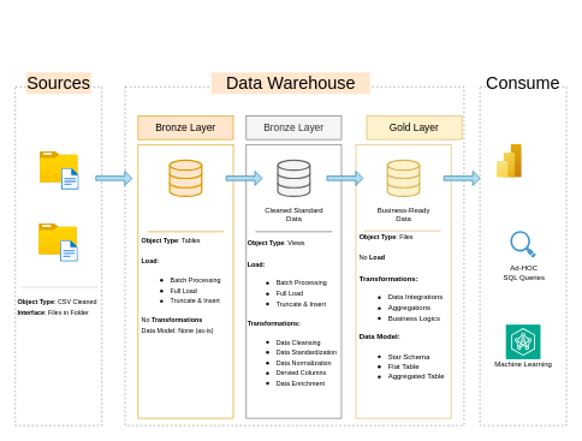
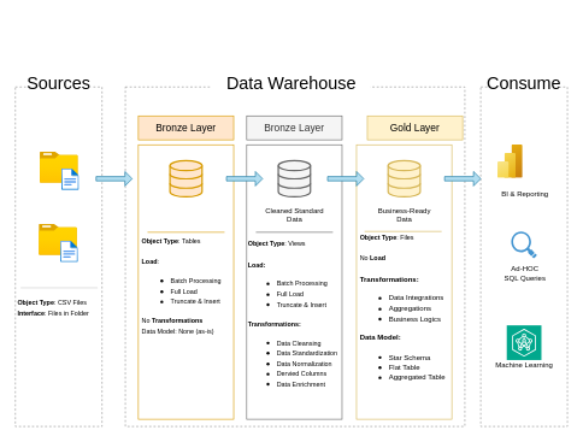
  <mxCell id="0" />
  <mxCell id="1" parent="0" />
  <mxCell id="2" value="" style="rounded=0;whiteSpace=wrap;html=1;dashed=1;fillColor=none;strokeColor=#8F8F8F;" vertex="1" parent="1"><mxGeometry x="20.69" y="120" width="120" height="470" as="geometry" /></mxCell>
- <mxCell id="3" value="Sources" style="rounded=0;whiteSpace=wrap;html=1;fontSize=24;strokeColor=none;fillColor=#ffe6cc;" vertex="1" parent="1"><mxGeometry x="35.69" y="100" width="90" height="30" as="geometry" /></mxCell>
+ <mxCell id="3" value="Sources" style="rounded=0;whiteSpace=wrap;html=1;fontSize=24;strokeColor=none;" vertex="1" parent="1"><mxGeometry x="35.69" y="100" width="90" height="30" as="geometry" /></mxCell>
  <mxCell id="4" value="" style="rounded=0;whiteSpace=wrap;html=1;dashed=1;fillColor=none;strokeColor=#8F8F8F;" vertex="1" parent="1"><mxGeometry x="173" y="120" width="470" height="470" as="geometry" /></mxCell>
- <mxCell id="5" value="Data Warehouse" style="rounded=0;whiteSpace=wrap;html=1;fontSize=24;strokeColor=none;fillColor=#ffe6cc;" vertex="1" parent="1"><mxGeometry x="292.5" y="100" width="220" height="30" as="geometry" /></mxCell>
+ <mxCell id="5" value="Data Warehouse" style="rounded=0;whiteSpace=wrap;html=1;fontSize=24;strokeColor=none;" vertex="1" parent="1"><mxGeometry x="292.5" y="100" width="220" height="30" as="geometry" /></mxCell>
  <mxCell id="6" value="" style="rounded=0;whiteSpace=wrap;html=1;dashed=1;fillColor=none;strokeColor=#8F8F8F;" vertex="1" parent="1"><mxGeometry x="665" y="120" width="120" height="470" as="geometry" /></mxCell>
  <mxCell id="7" value="Consume" style="rounded=0;whiteSpace=wrap;html=1;fontSize=24;strokeColor=none;" vertex="1" parent="1"><mxGeometry x="680" y="100" width="90" height="30" as="geometry" /></mxCell>
  <mxCell id="8" value="&lt;font style=&quot;font-size: 14px;&quot;&gt;Bronze Layer&lt;/font&gt;" style="rounded=0;whiteSpace=wrap;html=1;fillColor=#ffe6cc;strokeColor=#d79b00;" vertex="1" parent="1"><mxGeometry x="191" y="160" width="132" height="33.16" as="geometry" /></mxCell>
  <mxCell id="9" value="" style="rounded=0;whiteSpace=wrap;html=1;fillColor=none;strokeColor=#d79b00;" vertex="1" parent="1"><mxGeometry x="191" y="200" width="132" height="380" as="geometry" /></mxCell>
  <mxCell id="10" style="edgeStyle=orthogonalEdgeStyle;rounded=0;orthogonalLoop=1;jettySize=auto;html=1;exitX=0.5;exitY=1;exitDx=0;exitDy=0;entryX=0.496;entryY=0.667;entryDx=0;entryDy=0;entryPerimeter=0;" edge="1" parent="1"><mxGeometry relative="1" as="geometry"><mxPoint x="400.5" y="190" as="sourcePoint" /><mxPoint x="400.04" y="180.01" as="targetPoint" /></mxGeometry></mxCell>
  <mxCell id="11" value="&lt;font style=&quot;font-size: 14px;&quot;&gt;Bronze Layer&lt;/font&gt;" style="rounded=0;whiteSpace=wrap;html=1;fillColor=#f5f5f5;strokeColor=#666666;fontColor=#333333;" vertex="1" parent="1"><mxGeometry x="341" y="160" width="132" height="33.16" as="geometry" /></mxCell>
  <mxCell id="12" value="" style="rounded=0;whiteSpace=wrap;html=1;fillColor=none;strokeColor=#666666;fontColor=#333333;" vertex="1" parent="1"><mxGeometry x="341" y="200" width="132" height="380" as="geometry" /></mxCell>
  <mxCell id="13" value="&lt;font style=&quot;font-size: 14px;&quot;&gt;Gold Layer&lt;/font&gt;" style="rounded=0;whiteSpace=wrap;html=1;fillColor=#fff2cc;strokeColor=#d6b656;" vertex="1" parent="1"><mxGeometry x="508" y="160" width="132" height="33.16" as="geometry" /></mxCell>
  <mxCell id="14" value="" style="rounded=0;whiteSpace=wrap;html=1;fillColor=none;strokeColor=#d6b656;" vertex="1" parent="1"><mxGeometry x="493" y="200" width="132" height="380" as="geometry" /></mxCell>
  <mxCell id="15" value="" style="image;aspect=fixed;html=1;points=[];align=center;fontSize=12;image=img/lib/azure2/general/Folder_Blank.svg;" vertex="1" parent="1"><mxGeometry x="54.9" y="210" width="52.96" height="42.99" as="geometry" /></mxCell>
  <mxCell id="16" value="" style="image;aspect=fixed;html=1;points=[];align=center;fontSize=12;image=img/lib/azure2/general/File.svg;" vertex="1" parent="1"><mxGeometry x="84.9" y="232.99" width="24.35" height="30" as="geometry" /></mxCell>
  <mxCell id="17" value="" style="image;aspect=fixed;html=1;points=[];align=center;fontSize=12;image=img/lib/azure2/general/Folder_Blank.svg;" vertex="1" parent="1"><mxGeometry x="53.51" y="310" width="52.96" height="42.99" as="geometry" /></mxCell>
  <mxCell id="18" value="" style="image;aspect=fixed;html=1;points=[];align=center;fontSize=12;image=img/lib/azure2/general/File.svg;" vertex="1" parent="1"><mxGeometry x="83.51" y="332.99" width="24.35" height="30" as="geometry" /></mxCell>
  <mxCell id="19" value="" style="endArrow=none;html=1;rounded=0;fillColor=#f5f5f5;strokeColor=#CCCCCC;strokeWidth=1;" edge="1" parent="1"><mxGeometry width="50" height="50" relative="1" as="geometry"><mxPoint x="28.059" y="398" as="sourcePoint" /><mxPoint x="134.71" y="398" as="targetPoint" /></mxGeometry></mxCell>
- <mxCell id="20" value="&lt;font style=&quot;font-size: 9px;&quot;&gt;&lt;b style=&quot;&quot;&gt;Object Type&lt;/b&gt;: CSV Cleaned&lt;/font&gt;&lt;div&gt;&lt;font style=&quot;font-size: 9px;&quot;&gt;&lt;b style=&quot;&quot;&gt;Interface&lt;/b&gt;: Files in Folder&lt;/font&gt;&lt;/div&gt;" style="text;html=1;align=left;verticalAlign=middle;whiteSpace=wrap;rounded=0;" vertex="1" parent="1"><mxGeometry x="22.08" y="410" width="150" height="30" as="geometry" /></mxCell>
+ <mxCell id="20" value="&lt;font style=&quot;font-size: 9px;&quot;&gt;&lt;b style=&quot;&quot;&gt;Object Type&lt;/b&gt;: CSV Files&lt;/font&gt;&lt;div&gt;&lt;font style=&quot;font-size: 9px;&quot;&gt;&lt;b style=&quot;&quot;&gt;Interface&lt;/b&gt;: Files in Folder&lt;/font&gt;&lt;/div&gt;" style="text;html=1;align=left;verticalAlign=middle;whiteSpace=wrap;rounded=0;" vertex="1" parent="1"><mxGeometry x="22.08" y="410" width="150" height="30" as="geometry" /></mxCell>
  <mxCell id="21" value="" style="html=1;verticalLabelPosition=bottom;align=center;labelBackgroundColor=#ffffff;verticalAlign=top;strokeWidth=2;strokeColor=#d79b00;shadow=0;dashed=0;shape=mxgraph.ios7.icons.data;fillColor=#ffe6cc;" vertex="1" parent="1"><mxGeometry x="234.75" y="222" width="44.5" height="50" as="geometry" /></mxCell>
  <mxCell id="22" value="" style="html=1;verticalLabelPosition=bottom;align=center;labelBackgroundColor=#ffffff;verticalAlign=top;strokeWidth=2;strokeColor=#666666;shadow=0;dashed=0;shape=mxgraph.ios7.icons.data;fillColor=#f5f5f5;fontColor=#333333;" vertex="1" parent="1"><mxGeometry x="384.75" y="222" width="44.5" height="50" as="geometry" /></mxCell>
  <mxCell id="23" value="" style="html=1;verticalLabelPosition=bottom;align=center;labelBackgroundColor=#ffffff;verticalAlign=top;strokeWidth=2;strokeColor=#d6b656;shadow=0;dashed=0;shape=mxgraph.ios7.icons.data;fillColor=#fff2cc;" vertex="1" parent="1"><mxGeometry x="536.75" y="222" width="44.5" height="50" as="geometry" /></mxCell>
  <mxCell id="24" value="" style="shape=singleArrow;whiteSpace=wrap;html=1;fillColor=#b1ddf0;strokeColor=#10739e;" vertex="1" parent="1"><mxGeometry x="132.5" y="237" width="50" height="20" as="geometry" /></mxCell>
  <mxCell id="25" value="" style="shape=singleArrow;whiteSpace=wrap;html=1;fillColor=#b1ddf0;strokeColor=#10739e;" vertex="1" parent="1"><mxGeometry x="313" y="237" width="50" height="20" as="geometry" /></mxCell>
  <mxCell id="26" value="" style="shape=singleArrow;whiteSpace=wrap;html=1;fillColor=#b1ddf0;strokeColor=#10739e;" vertex="1" parent="1"><mxGeometry x="453" y="237" width="50" height="20" as="geometry" /></mxCell>
  <mxCell id="27" value="" style="shape=singleArrow;whiteSpace=wrap;html=1;fillColor=#b1ddf0;strokeColor=#10739e;" vertex="1" parent="1"><mxGeometry x="615" y="237" width="50" height="20" as="geometry" /></mxCell>
  <mxCell id="28" value="Cleaned Standard Data" style="text;html=1;align=center;verticalAlign=middle;whiteSpace=wrap;rounded=0;fontSize=10;" vertex="1" parent="1"><mxGeometry x="360.5" y="282" width="92.5" height="30" as="geometry" /></mxCell>
  <mxCell id="29" value="Business-Ready Data" style="text;html=1;align=center;verticalAlign=middle;whiteSpace=wrap;rounded=0;fontSize=10;" vertex="1" parent="1"><mxGeometry x="512.75" y="282" width="92.5" height="30" as="geometry" /></mxCell>
  <mxCell id="30" value="" style="endArrow=none;html=1;rounded=0;fillColor=#ffe6cc;strokeColor=#d79b00;strokeWidth=1;" edge="1" parent="1"><mxGeometry width="50" height="50" relative="1" as="geometry"><mxPoint x="203.679" y="321.06" as="sourcePoint" /><mxPoint x="310.33" y="321.06" as="targetPoint" /></mxGeometry></mxCell>
  <mxCell id="31" value="" style="endArrow=none;html=1;rounded=0;fillColor=#f5f5f5;strokeColor=#666666;strokeWidth=1;" edge="1" parent="1"><mxGeometry width="50" height="50" relative="1" as="geometry"><mxPoint x="353.679" y="321.06" as="sourcePoint" /><mxPoint x="460.33" y="321.06" as="targetPoint" /></mxGeometry></mxCell>
  <mxCell id="32" value="" style="endArrow=none;html=1;rounded=0;fillColor=#fff2cc;strokeColor=#d6b656;strokeWidth=1;" edge="1" parent="1"><mxGeometry width="50" height="50" relative="1" as="geometry"><mxPoint x="504.179" y="320" as="sourcePoint" /><mxPoint x="610.83" y="320" as="targetPoint" /></mxGeometry></mxCell>
  <mxCell id="33" value="&lt;div style=&quot;&quot;&gt;&lt;font style=&quot;font-size: 9px;&quot;&gt;&lt;b style=&quot;background-color: transparent; color: light-dark(rgb(0, 0, 0), rgb(255, 255, 255));&quot;&gt;Object Type&lt;/b&gt;&lt;span style=&quot;background-color: transparent; color: light-dark(rgb(0, 0, 0), rgb(255, 255, 255));&quot;&gt;: Tables&lt;/span&gt;&lt;/font&gt;&lt;/div&gt;&lt;div style=&quot;&quot;&gt;&lt;font style=&quot;font-size: 9px;&quot;&gt;&lt;br&gt;&lt;/font&gt;&lt;/div&gt;&lt;div&gt;&lt;div style=&quot;&quot;&gt;&lt;font style=&quot;font-size: 9px;&quot;&gt;&lt;b&gt;Load&lt;/b&gt;:&amp;nbsp;&lt;/font&gt;&lt;/div&gt;&lt;/div&gt;&lt;div style=&quot;&quot;&gt;&lt;ul&gt;&lt;li&gt;&lt;font style=&quot;font-size: 9px;&quot;&gt;Batch Processing&lt;/font&gt;&lt;/li&gt;&lt;li&gt;&lt;font style=&quot;font-size: 9px;&quot;&gt;Full Load&lt;/font&gt;&lt;/li&gt;&lt;li&gt;&lt;font style=&quot;font-size: 9px;&quot;&gt;Truncate &amp;amp; Insert&lt;/font&gt;&lt;/li&gt;&lt;/ul&gt;&lt;div&gt;&lt;font style=&quot;font-size: 9px;&quot;&gt;No &lt;b&gt;Transformations&lt;/b&gt;&lt;/font&gt;&lt;/div&gt;&lt;div&gt;&lt;font style=&quot;font-size: 9px;&quot;&gt;Data Model: None (as-is)&lt;/font&gt;&lt;/div&gt;&lt;/div&gt;" style="text;html=1;align=left;verticalAlign=middle;whiteSpace=wrap;rounded=0;" vertex="1" parent="1"><mxGeometry x="194.25" y="325" width="125.5" height="140" as="geometry" /></mxCell>
  <mxCell id="34" value="&lt;div style=&quot;&quot;&gt;&lt;font style=&quot;font-size: 9px;&quot;&gt;&lt;b style=&quot;background-color: transparent; color: light-dark(rgb(0, 0, 0), rgb(255, 255, 255));&quot;&gt;Object Type&lt;/b&gt;&lt;span style=&quot;background-color: transparent; color: light-dark(rgb(0, 0, 0), rgb(255, 255, 255));&quot;&gt;: Files&lt;/span&gt;&lt;/font&gt;&lt;/div&gt;&lt;div style=&quot;&quot;&gt;&lt;font style=&quot;font-size: 9px;&quot;&gt;&lt;br&gt;&lt;/font&gt;&lt;/div&gt;&lt;div&gt;&lt;div style=&quot;&quot;&gt;&lt;font style=&quot;font-size: 9px;&quot;&gt;No&lt;b&gt; Load&lt;/b&gt;&lt;/font&gt;&lt;/div&gt;&lt;/div&gt;&lt;div style=&quot;&quot;&gt;&lt;font style=&quot;font-size: 9px;&quot;&gt;&lt;b&gt;&lt;br&gt;&lt;/b&gt;&lt;/font&gt;&lt;/div&gt;&lt;div style=&quot;&quot;&gt;&lt;font size=&quot;1&quot;&gt;&lt;b&gt;Transformations:&lt;/b&gt;&lt;/font&gt;&lt;/div&gt;&lt;div style=&quot;&quot;&gt;&lt;ul&gt;&lt;li&gt;&lt;font size=&quot;1&quot;&gt;Data Integrations&lt;/font&gt;&lt;/li&gt;&lt;li&gt;&lt;font size=&quot;1&quot;&gt;Aggregations&lt;/font&gt;&lt;/li&gt;&lt;li&gt;&lt;font size=&quot;1&quot;&gt;Business Logics&lt;/font&gt;&lt;/li&gt;&lt;/ul&gt;&lt;/div&gt;&lt;div style=&quot;&quot;&gt;&lt;font size=&quot;1&quot;&gt;&lt;b&gt;Data Model:&lt;/b&gt;&lt;/font&gt;&lt;/div&gt;&lt;div style=&quot;&quot;&gt;&lt;ul&gt;&lt;li&gt;&lt;font size=&quot;1&quot;&gt;Star Schema&lt;/font&gt;&lt;/li&gt;&lt;li&gt;&lt;font size=&quot;1&quot;&gt;Flat Table&lt;/font&gt;&lt;/li&gt;&lt;li&gt;&lt;font size=&quot;1&quot;&gt;Aggregated Table&lt;/font&gt;&lt;/li&gt;&lt;/ul&gt;&lt;/div&gt;" style="text;html=1;align=left;verticalAlign=middle;whiteSpace=wrap;rounded=0;" vertex="1" parent="1"><mxGeometry x="496.25" y="325" width="125.5" height="212.99" as="geometry" /></mxCell>
  <mxCell id="35" value="&lt;div style=&quot;&quot;&gt;&lt;font style=&quot;font-size: 9px;&quot;&gt;&lt;b style=&quot;background-color: transparent; color: light-dark(rgb(0, 0, 0), rgb(255, 255, 255));&quot;&gt;Object Type&lt;/b&gt;&lt;span style=&quot;background-color: transparent; color: light-dark(rgb(0, 0, 0), rgb(255, 255, 255));&quot;&gt;: Views&lt;/span&gt;&lt;/font&gt;&lt;/div&gt;&lt;div style=&quot;&quot;&gt;&lt;font style=&quot;font-size: 9px;&quot;&gt;&lt;br&gt;&lt;/font&gt;&lt;/div&gt;&lt;div&gt;&lt;div style=&quot;&quot;&gt;&lt;font style=&quot;font-size: 9px;&quot;&gt;&lt;b&gt;Load:&lt;/b&gt;&lt;/font&gt;&lt;/div&gt;&lt;/div&gt;&lt;div style=&quot;&quot;&gt;&lt;ul&gt;&lt;li&gt;&lt;font style=&quot;font-size: 9px;&quot;&gt;Batch Processing&lt;/font&gt;&lt;/li&gt;&lt;li&gt;&lt;font style=&quot;font-size: 9px;&quot;&gt;Full Load&lt;/font&gt;&lt;/li&gt;&lt;li&gt;&lt;font style=&quot;font-size: 9px;&quot;&gt;Truncate &amp;amp; Insert&lt;/font&gt;&lt;/li&gt;&lt;/ul&gt;&lt;div&gt;&lt;font style=&quot;font-size: 9px;&quot;&gt;&lt;b&gt;Transformations:&lt;/b&gt;&lt;/font&gt;&lt;/div&gt;&lt;div&gt;&lt;ul&gt;&lt;li&gt;&lt;font style=&quot;font-size: 9px;&quot;&gt;Data Cleansing&lt;/font&gt;&lt;/li&gt;&lt;li&gt;&lt;font style=&quot;font-size: 9px;&quot;&gt;Data Standardization&lt;/font&gt;&lt;/li&gt;&lt;li&gt;&lt;font style=&quot;font-size: 9px;&quot;&gt;Data Normalization&lt;/font&gt;&lt;/li&gt;&lt;li&gt;&lt;font style=&quot;font-size: 9px;&quot;&gt;Dervied Columns&lt;/font&gt;&lt;/li&gt;&lt;li&gt;&lt;font style=&quot;font-size: 9px;&quot;&gt;Data Enrichment&lt;/font&gt;&lt;/li&gt;&lt;/ul&gt;&lt;/div&gt;&lt;/div&gt;" style="text;html=1;align=left;verticalAlign=middle;whiteSpace=wrap;rounded=0;" vertex="1" parent="1"><mxGeometry x="341" y="300" width="130" height="280" as="geometry" /></mxCell>
  <mxCell id="36" value="" style="image;aspect=fixed;html=1;points=[];align=center;fontSize=12;image=img/lib/azure2/analytics/Power_BI_Embedded.svg;" vertex="1" parent="1"><mxGeometry x="688.53" y="200" width="34.88" height="46.5" as="geometry" /></mxCell>
  <mxCell id="37" value="" style="shadow=0;dashed=0;html=1;strokeColor=none;fillColor=#4495D1;labelPosition=center;verticalLabelPosition=bottom;verticalAlign=top;align=center;outlineConnect=0;shape=mxgraph.veeam.magnifying_glass;pointerEvents=1;" vertex="1" parent="1"><mxGeometry x="707.2" y="319.91" width="35.6" height="37.2" as="geometry" /></mxCell>
+ <mxCell id="38" value="BI &amp;amp; Reporting" style="text;html=1;align=center;verticalAlign=middle;whiteSpace=wrap;rounded=0;fontSize=10;" vertex="1" parent="1"><mxGeometry x="680" y="252" width="92.5" height="30" as="geometry" /></mxCell>
  <mxCell id="39" value="Ad-HOC&lt;div&gt;SQL Que&lt;span style=&quot;color: rgba(0, 0, 0, 0); font-family: monospace; font-size: 0px; text-align: start; text-wrap-mode: nowrap; background-color: transparent;&quot;&gt;%3CmxGraphModel%3E%3Croot%3E%3CmxCell%20id%3D%220%22%2F%3E%3CmxCell%20id%3D%221%22%20parent%3D%220%22%2F%3E%3CmxCell%20id%3D%222%22%20value%3D%22BI%20%26amp%3Bamp%3B%20Reporting%22%20style%3D%22text%3Bhtml%3D1%3Balign%3Dcenter%3BverticalAlign%3Dmiddle%3BwhiteSpace%3Dwrap%3Brounded%3D0%3BfontSize%3D10%3B%22%20vertex%3D%221%22%20parent%3D%221%22%3E%3CmxGeometry%20x%3D%22717%22%20y%3D%22332%22%20width%3D%2292.5%22%20height%3D%2230%22%20as%3D%22geometry%22%2F%3E%3C%2FmxCell%3E%3C%2Froot%3E%3C%2FmxGraphModel%3E&lt;/span&gt;&lt;span style=&quot;background-color: transparent; color: light-dark(rgb(0, 0, 0), rgb(255, 255, 255));&quot;&gt;ries&lt;/span&gt;&lt;/div&gt;" style="text;html=1;align=center;verticalAlign=middle;whiteSpace=wrap;rounded=0;fontSize=10;" vertex="1" parent="1"><mxGeometry x="680" y="362.99" width="92.5" height="30" as="geometry" /></mxCell>
  <mxCell id="40" value="Machine Learning" style="text;html=1;align=center;verticalAlign=middle;whiteSpace=wrap;rounded=0;fontSize=10;" vertex="1" parent="1"><mxGeometry x="678.75" y="490" width="92.5" height="30" as="geometry" /></mxCell>
  <mxCell id="41" value="" style="sketch=0;points=[[0,0,0],[0.25,0,0],[0.5,0,0],[0.75,0,0],[1,0,0],[0,1,0],[0.25,1,0],[0.5,1,0],[0.75,1,0],[1,1,0],[0,0.25,0],[0,0.5,0],[0,0.75,0],[1,0.25,0],[1,0.5,0],[1,0.75,0]];outlineConnect=0;fontColor=#232F3E;fillColor=#01A88D;strokeColor=#ffffff;dashed=0;verticalLabelPosition=bottom;verticalAlign=top;align=center;html=1;fontSize=12;fontStyle=0;aspect=fixed;shape=mxgraph.aws4.resourceIcon;resIcon=mxgraph.aws4.neuron_ml_sdk;" vertex="1" parent="1"><mxGeometry x="701" y="450" width="48" height="48" as="geometry" /></mxCell>
  <mxCell id="42" value="" style="shape=image;verticalLabelPosition=bottom;labelBackgroundColor=default;verticalAlign=top;aspect=fixed;imageAspect=0;image=https://logos-world.net/wp-content/uploads/2021/10/Tableau-Symbol.png;" vertex="1" parent="1"><mxGeometry x="718" y="210" width="65.79" height="37.01" as="geometry" /></mxCell>
  <mxCell id="43" value="" style="shape=image;verticalLabelPosition=bottom;labelBackgroundColor=default;verticalAlign=top;aspect=fixed;imageAspect=0;image=https://cdn-icons-png.flaticon.com/512/5968/5968364.png;" vertex="1" parent="1"><mxGeometry x="173" y="20" width="100" height="100" as="geometry" /></mxCell>
